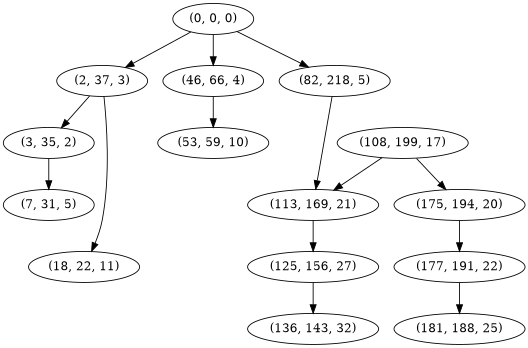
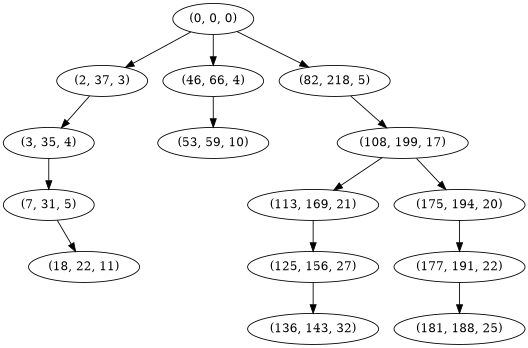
  digraph {
    n1 [label="(2, 37, 3)"]
    "(0, 0, 0)"
    "(46, 66, 4)"
    "(82, 218, 5)"
-   "(3, 35, 2)"
+   "(3, 35, 2)" [label="(3, 35, 4)"]
    "(53, 59, 10)"
    "(108, 199, 17)"
    "(7, 31, 5)"
    "(18, 22, 11)"
    "(113, 169, 21)"
    "(175, 194, 20)"
    "(125, 156, 27)"
    "(177, 191, 22)"
    n14 [label="(136, 143, 32)"]
    "(181, 188, 25)"
    n1 -> "(3, 35, 2)"
    "(0, 0, 0)" -> n1
    "(0, 0, 0)" -> "(46, 66, 4)"
    "(0, 0, 0)" -> "(82, 218, 5)"
    "(46, 66, 4)" -> "(53, 59, 10)"
-   "(82, 218, 5)" -> "(113, 169, 21)"
+   "(82, 218, 5)" -> "(108, 199, 17)"
    "(3, 35, 2)" -> "(7, 31, 5)"
    "(108, 199, 17)" -> "(113, 169, 21)"
    "(108, 199, 17)" -> "(175, 194, 20)"
-   n1 -> "(18, 22, 11)"
+   "(7, 31, 5)" -> "(18, 22, 11)"
    "(113, 169, 21)" -> "(125, 156, 27)"
    "(175, 194, 20)" -> "(177, 191, 22)"
    "(125, 156, 27)" -> n14
    "(177, 191, 22)" -> "(181, 188, 25)"
  }
